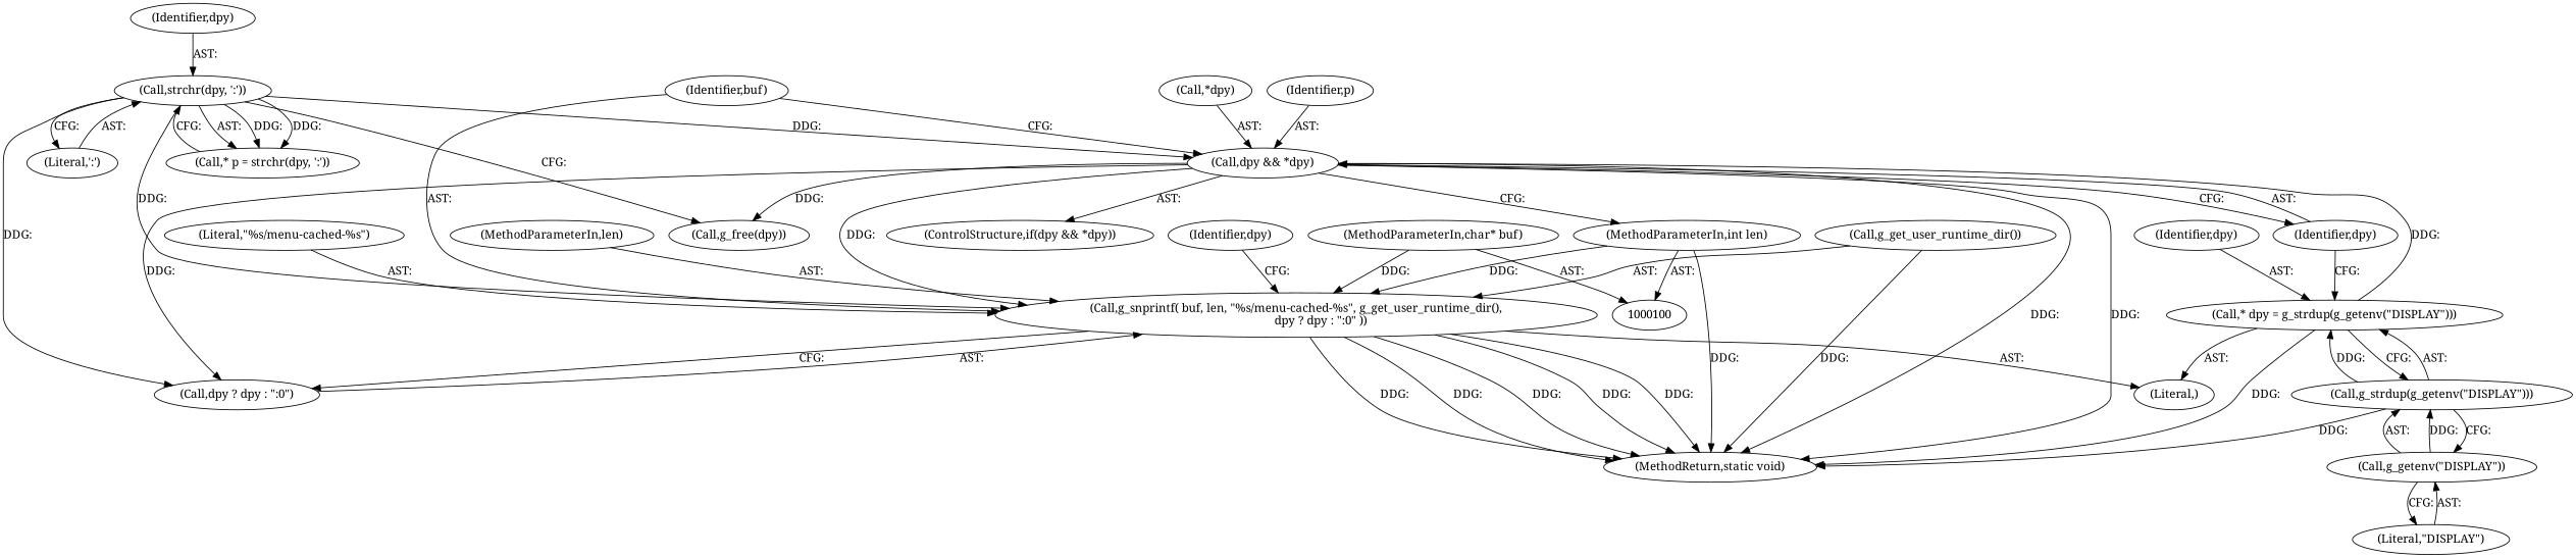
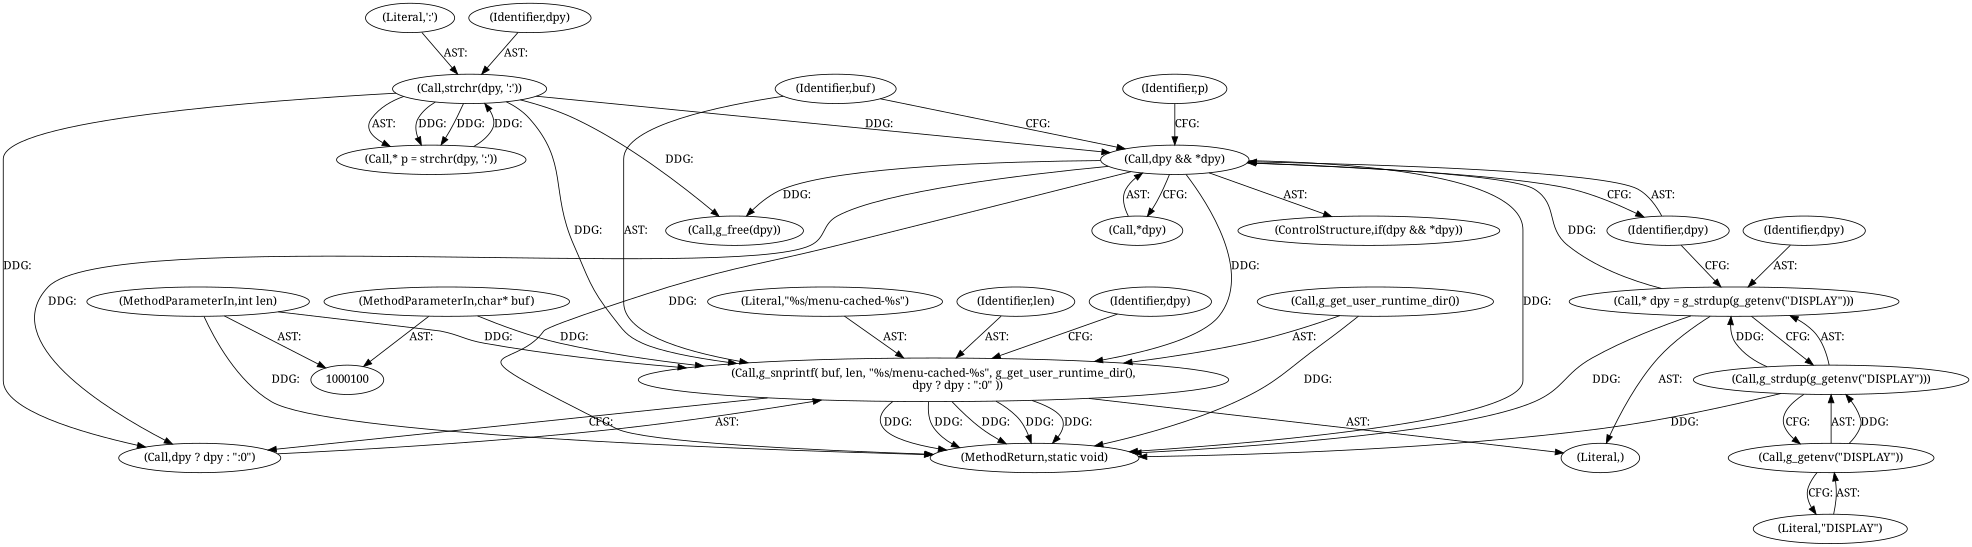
  digraph {
    fontname="Noto Serif"
    node [fontname="Noto Serif"]
    edge [fontname="Noto Serif"]
    n1 [label="(Call,g_snprintf( buf, len, \"%s/menu-cached-%s\", g_get_user_runtime_dir(),\n                dpy ? dpy : \":0\" ))"]
    n2 [label="(Call,dpy ? dpy : \":0\")"]
    n3 [label="(MethodReturn,static void)"]
    n4 [label="(Literal,)"]
    n5 [label="(MethodParameterIn,char* buf)"]
    1000100
    n7 [label="(MethodParameterIn,int len)"]
    n8 [label="(Call,dpy && *dpy)"]
    n9 [label="(Call,*dpy)"]
    n10 [label="(Call,g_free(dpy))"]
    n11 [label="(Identifier,dpy)"]
    n12 [label="(ControlStructure,if(dpy && *dpy))"]
    n13 [label="(Call,strchr(dpy, ':'))"]
    n14 [label="(Literal,':')"]
    n15 [label="(Call,* p = strchr(dpy, ':'))"]
    n16 [label="(Call,* dpy = g_strdup(g_getenv(\"DISPLAY\")))"]
    n17 [label="(Call,g_strdup(g_getenv(\"DISPLAY\")))"]
    n18 [label="(Call,g_getenv(\"DISPLAY\"))"]
    n19 [label="(Literal,\"DISPLAY\")"]
    n20 [label="(Identifier,p)"]
    n21 [label="(Literal,\"%s/menu-cached-%s\")"]
-   n22 [label="(MethodParameterIn,len)"]
+   n22 [label="(Identifier,len)"]
    n23 [label="(Call,g_get_user_runtime_dir())"]
    n24 [label="(Identifier,buf)"]
    n25 [label="(Identifier,dpy)"]
    n26 [label="(Identifier,dpy)"]
    n27 [label="(Identifier,dpy)"]
    n1 -> n2 [label="CFG: "]
    n1 -> n3 [label="DDG: "]
    n1 -> n3 [label="DDG: "]
    n1 -> n3 [label="DDG: "]
    n1 -> n3 [label="DDG: "]
    n1 -> n3 [label="DDG: "]
    n1 -> n4 [label="AST: "]
    n2 -> n1 [label="AST: "]
    n5 -> n1 [label="DDG: "]
    n5 -> 1000100 [label="AST: "]
    n7 -> n1 [label="DDG: "]
    n7 -> n3 [label="DDG: "]
    n7 -> 1000100 [label="AST: "]
    n8 -> n1 [label="DDG: "]
    n8 -> n2 [label="DDG: "]
    n8 -> n3 [label="DDG: "]
    n8 -> n3 [label="DDG: "]
-   n8 -> n7 [label="CFG: "]
+   n8 -> n9 [label="CFG: "]
    n8 -> n10 [label="DDG: "]
    n8 -> n11 [label="CFG: "]
    n8 -> n12 [label="AST: "]
    n9 -> n8 [label="AST: "]
    n11 -> n8 [label="AST: "]
    n11 -> n16 [label="CFG: "]
    n13 -> n1 [label="DDG: "]
    n13 -> n2 [label="DDG: "]
    n13 -> n8 [label="DDG: "]
-   n13 -> n10 [label="CFG: "]
-   n13 -> n14 [label="CFG: "]
+   n13 -> n10 [label="DDG: "]
    n13 -> n15 [label="AST: "]
    n13 -> n15 [label="DDG: "]
    n13 -> n15 [label="DDG: "]
    n14 -> n13 [label="AST: "]
-   n15 -> n13 [label="CFG: "]
+   n15 -> n13 [label="DDG: "]
    n16 -> n3 [label="DDG: "]
    n16 -> n4 [label="AST: "]
    n16 -> n8 [label="DDG: "]
    n16 -> n17 [label="CFG: "]
    n17 -> n3 [label="DDG: "]
    n17 -> n16 [label="AST: "]
    n17 -> n16 [label="DDG: "]
    n17 -> n18 [label="CFG: "]
    n18 -> n17 [label="AST: "]
    n18 -> n17 [label="DDG: "]
    n18 -> n19 [label="CFG: "]
    n19 -> n18 [label="AST: "]
-   n20 -> n8 [label="AST: "]
+   n20 -> n8 [label="CFG: "]
    n21 -> n1 [label="AST: "]
    n22 -> n1 [label="AST: "]
    n23 -> n1 [label="AST: "]
    n23 -> n3 [label="DDG: "]
    n24 -> n1 [label="AST: "]
    n24 -> n8 [label="CFG: "]
    n25 -> n1 [label="CFG: "]
    n26 -> n13 [label="AST: "]
    n27 -> n16 [label="AST: "]
  }
